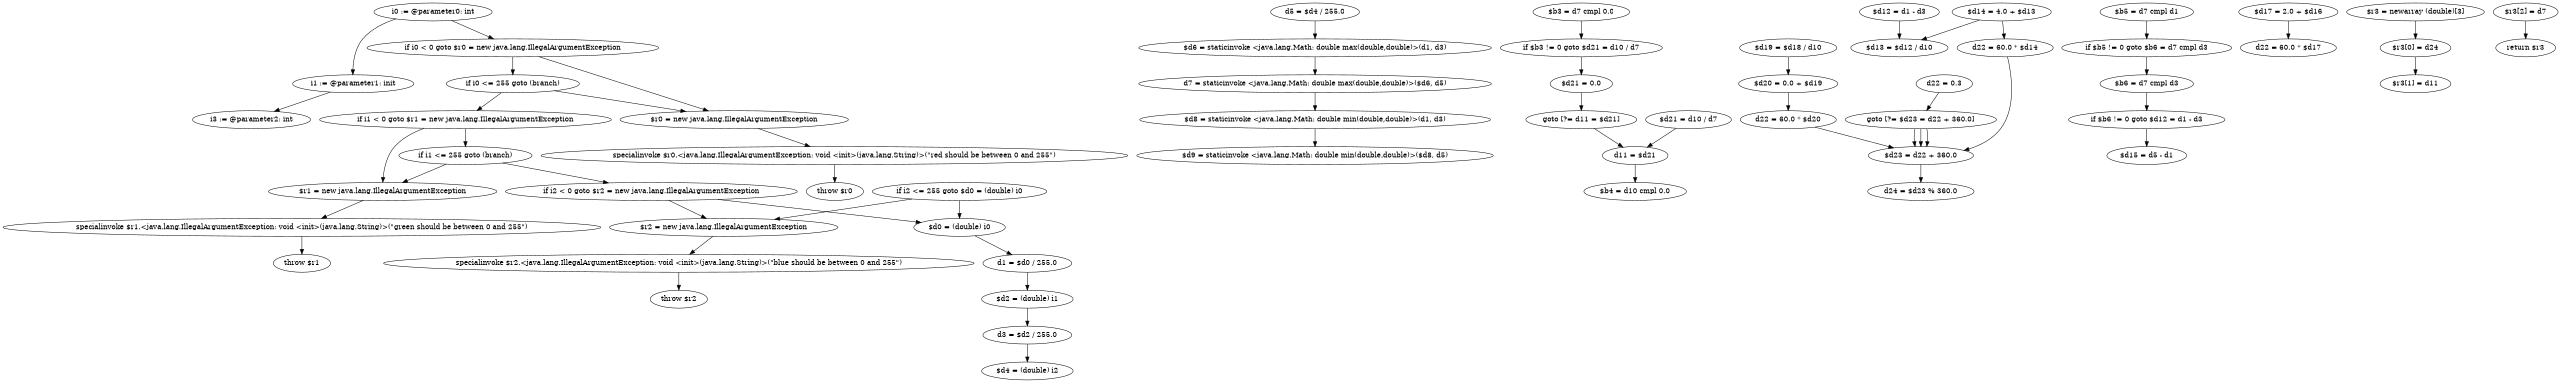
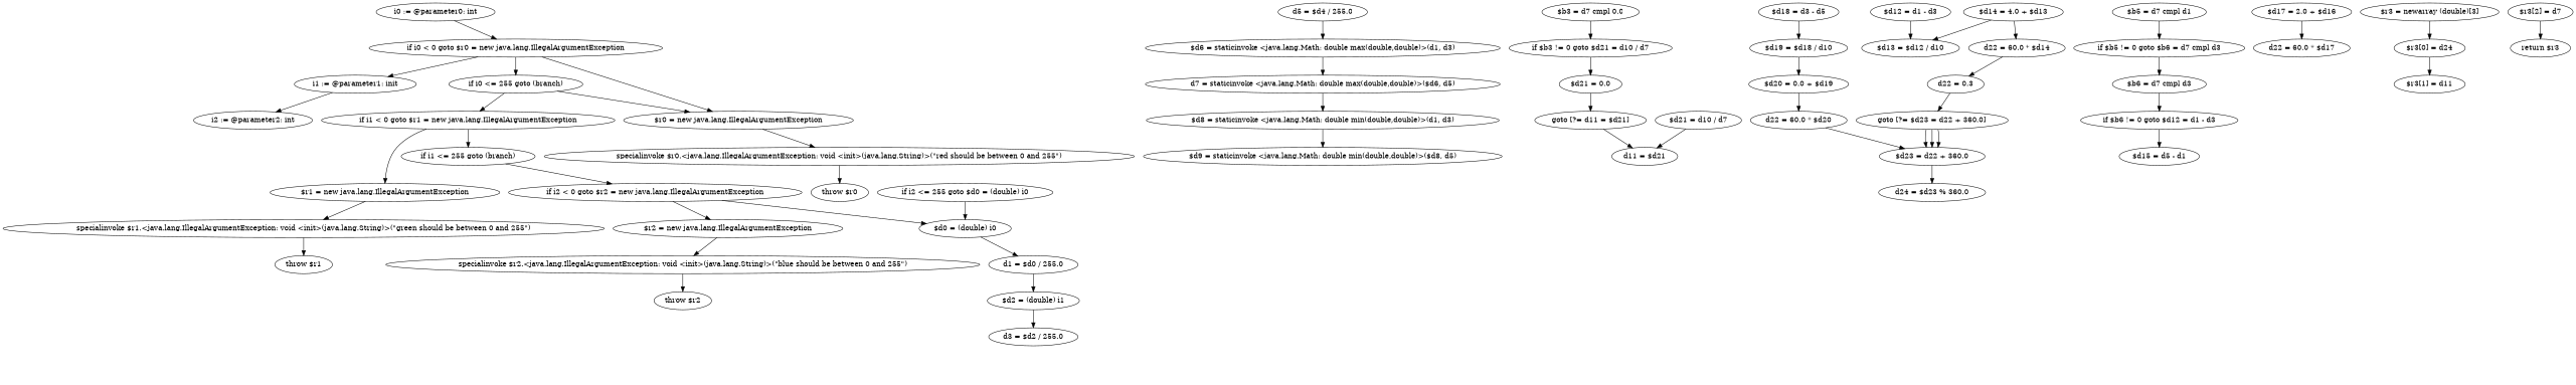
  digraph {
    n1 [label="i1 := @parameter1: init"]
    "i0 := @parameter0: int"
    "if i0 < 0 goto $r0 = new java.lang.IllegalArgumentException"
-   "i2 := @parameter2: int" [label="i3 := @parameter2: int"]
+   "i2 := @parameter2: int"
    "if i0 <= 255 goto (branch)"
    "$r0 = new java.lang.IllegalArgumentException"
    "if i1 < 0 goto $r1 = new java.lang.IllegalArgumentException"
    "specialinvoke $r0.<java.lang.IllegalArgumentException: void <init>(java.lang.String)>(\"red should be between 0 and 255\")"
    "if i1 <= 255 goto (branch)"
    "$r1 = new java.lang.IllegalArgumentException"
    "throw $r0"
    "if i2 < 0 goto $r2 = new java.lang.IllegalArgumentException"
    "specialinvoke $r1.<java.lang.IllegalArgumentException: void <init>(java.lang.String)>(\"green should be between 0 and 255\")"
    "$r2 = new java.lang.IllegalArgumentException"
    "$d0 = (double) i0"
    "throw $r1"
    "if i2 <= 255 goto $d0 = (double) i0"
    "specialinvoke $r2.<java.lang.IllegalArgumentException: void <init>(java.lang.String)>(\"blue should be between 0 and 255\")"
    "d1 = $d0 / 255.0"
    "throw $r2"
    "$d2 = (double) i1"
    "d3 = $d2 / 255.0"
-   "$d4 = (double) i2"
    "d5 = $d4 / 255.0"
    "$d6 = staticinvoke <java.lang.Math: double max(double,double)>(d1, d3)"
    "d7 = staticinvoke <java.lang.Math: double max(double,double)>($d6, d5)"
    "$d8 = staticinvoke <java.lang.Math: double min(double,double)>(d1, d3)"
    "$d9 = staticinvoke <java.lang.Math: double min(double,double)>($d8, d5)"
    "$b3 = d7 cmpl 0.0"
    "if $b3 != 0 goto $d21 = d10 / d7"
    "$d21 = 0.0"
    "goto [?= d11 = $d21]"
    "$d21 = d10 / d7"
    "d11 = $d21"
-   "$b4 = d10 cmpl 0.0"
    n36 [label="d22 = 0.3"]
    "goto [?= $d23 = d22 + 360.0]"
    "$b5 = d7 cmpl d1"
    "if $b5 != 0 goto $b6 = d7 cmpl d3"
    "$d23 = d22 + 360.0"
    "d24 = $d23 % 360.0"
    "$b6 = d7 cmpl d3"
+   "$d18 = d3 - d5"
    "$d19 = $d18 / d10"
    "if $b6 != 0 goto $d12 = d1 - d3"
    "$d20 = 0.0 + $d19"
    "d22 = 60.0 * $d20"
    "$d15 = d5 - d1"
    "$d12 = d1 - d3"
    "$d13 = $d12 / d10"
    "$d17 = 2.0 + $d16"
    "d22 = 60.0 * $d17"
    "$d14 = 4.0 + $d13"
    "d22 = 60.0 * $d14"
    "$r3 = newarray (double)[3]"
    "$r3[0] = d24"
    "$r3[1] = d11"
    "$r3[2] = d7"
    "return $r3"
    n1 -> "i2 := @parameter2: int"
-   "i0 := @parameter0: int" -> n1
+   "if i0 < 0 goto $r0 = new java.lang.IllegalArgumentException" -> n1
    "i0 := @parameter0: int" -> "if i0 < 0 goto $r0 = new java.lang.IllegalArgumentException"
    "if i0 < 0 goto $r0 = new java.lang.IllegalArgumentException" -> "if i0 <= 255 goto (branch)"
    "if i0 < 0 goto $r0 = new java.lang.IllegalArgumentException" -> "$r0 = new java.lang.IllegalArgumentException"
    "if i0 <= 255 goto (branch)" -> "$r0 = new java.lang.IllegalArgumentException"
    "if i0 <= 255 goto (branch)" -> "if i1 < 0 goto $r1 = new java.lang.IllegalArgumentException"
    "$r0 = new java.lang.IllegalArgumentException" -> "specialinvoke $r0.<java.lang.IllegalArgumentException: void <init>(java.lang.String)>(\"red should be between 0 and 255\")"
    "if i1 < 0 goto $r1 = new java.lang.IllegalArgumentException" -> "if i1 <= 255 goto (branch)"
    "if i1 < 0 goto $r1 = new java.lang.IllegalArgumentException" -> "$r1 = new java.lang.IllegalArgumentException"
    "specialinvoke $r0.<java.lang.IllegalArgumentException: void <init>(java.lang.String)>(\"red should be between 0 and 255\")" -> "throw $r0"
-   "if i1 <= 255 goto (branch)" -> "$r1 = new java.lang.IllegalArgumentException"
    "if i1 <= 255 goto (branch)" -> "if i2 < 0 goto $r2 = new java.lang.IllegalArgumentException"
    "$r1 = new java.lang.IllegalArgumentException" -> "specialinvoke $r1.<java.lang.IllegalArgumentException: void <init>(java.lang.String)>(\"green should be between 0 and 255\")"
    "if i2 < 0 goto $r2 = new java.lang.IllegalArgumentException" -> "$r2 = new java.lang.IllegalArgumentException"
    "if i2 < 0 goto $r2 = new java.lang.IllegalArgumentException" -> "$d0 = (double) i0"
    "specialinvoke $r1.<java.lang.IllegalArgumentException: void <init>(java.lang.String)>(\"green should be between 0 and 255\")" -> "throw $r1"
    "$r2 = new java.lang.IllegalArgumentException" -> "specialinvoke $r2.<java.lang.IllegalArgumentException: void <init>(java.lang.String)>(\"blue should be between 0 and 255\")"
    "$d0 = (double) i0" -> "d1 = $d0 / 255.0"
-   "if i2 <= 255 goto $d0 = (double) i0" -> "$r2 = new java.lang.IllegalArgumentException"
    "if i2 <= 255 goto $d0 = (double) i0" -> "$d0 = (double) i0"
    "specialinvoke $r2.<java.lang.IllegalArgumentException: void <init>(java.lang.String)>(\"blue should be between 0 and 255\")" -> "throw $r2"
    "d1 = $d0 / 255.0" -> "$d2 = (double) i1"
    "$d2 = (double) i1" -> "d3 = $d2 / 255.0"
-   "d3 = $d2 / 255.0" -> "$d4 = (double) i2"
    "d5 = $d4 / 255.0" -> "$d6 = staticinvoke <java.lang.Math: double max(double,double)>(d1, d3)"
    "$d6 = staticinvoke <java.lang.Math: double max(double,double)>(d1, d3)" -> "d7 = staticinvoke <java.lang.Math: double max(double,double)>($d6, d5)"
    "d7 = staticinvoke <java.lang.Math: double max(double,double)>($d6, d5)" -> "$d8 = staticinvoke <java.lang.Math: double min(double,double)>(d1, d3)"
    "$d8 = staticinvoke <java.lang.Math: double min(double,double)>(d1, d3)" -> "$d9 = staticinvoke <java.lang.Math: double min(double,double)>($d8, d5)"
    "$b3 = d7 cmpl 0.0" -> "if $b3 != 0 goto $d21 = d10 / d7"
    "if $b3 != 0 goto $d21 = d10 / d7" -> "$d21 = 0.0"
    "$d21 = 0.0" -> "goto [?= d11 = $d21]"
    "goto [?= d11 = $d21]" -> "d11 = $d21"
    "$d21 = d10 / d7" -> "d11 = $d21"
-   "d11 = $d21" -> "$b4 = d10 cmpl 0.0"
    n36 -> "goto [?= $d23 = d22 + 360.0]"
    "goto [?= $d23 = d22 + 360.0]" -> "$d23 = d22 + 360.0"
    "goto [?= $d23 = d22 + 360.0]" -> "$d23 = d22 + 360.0"
    "goto [?= $d23 = d22 + 360.0]" -> "$d23 = d22 + 360.0"
    "$b5 = d7 cmpl d1" -> "if $b5 != 0 goto $b6 = d7 cmpl d3"
    "if $b5 != 0 goto $b6 = d7 cmpl d3" -> "$b6 = d7 cmpl d3"
    "$d23 = d22 + 360.0" -> "d24 = $d23 % 360.0"
    "$b6 = d7 cmpl d3" -> "if $b6 != 0 goto $d12 = d1 - d3"
+   "$d18 = d3 - d5" -> "$d19 = $d18 / d10"
    "$d19 = $d18 / d10" -> "$d20 = 0.0 + $d19"
    "if $b6 != 0 goto $d12 = d1 - d3" -> "$d15 = d5 - d1"
    "$d20 = 0.0 + $d19" -> "d22 = 60.0 * $d20"
    "d22 = 60.0 * $d20" -> "$d23 = d22 + 360.0"
    "$d12 = d1 - d3" -> "$d13 = $d12 / d10"
    "$d17 = 2.0 + $d16" -> "d22 = 60.0 * $d17"
    "$d14 = 4.0 + $d13" -> "$d13 = $d12 / d10"
    "$d14 = 4.0 + $d13" -> "d22 = 60.0 * $d14"
-   "d22 = 60.0 * $d14" -> "$d23 = d22 + 360.0"
+   "d22 = 60.0 * $d14" -> n36
    "$r3 = newarray (double)[3]" -> "$r3[0] = d24"
    "$r3[0] = d24" -> "$r3[1] = d11"
    "$r3[2] = d7" -> "return $r3"
  }
